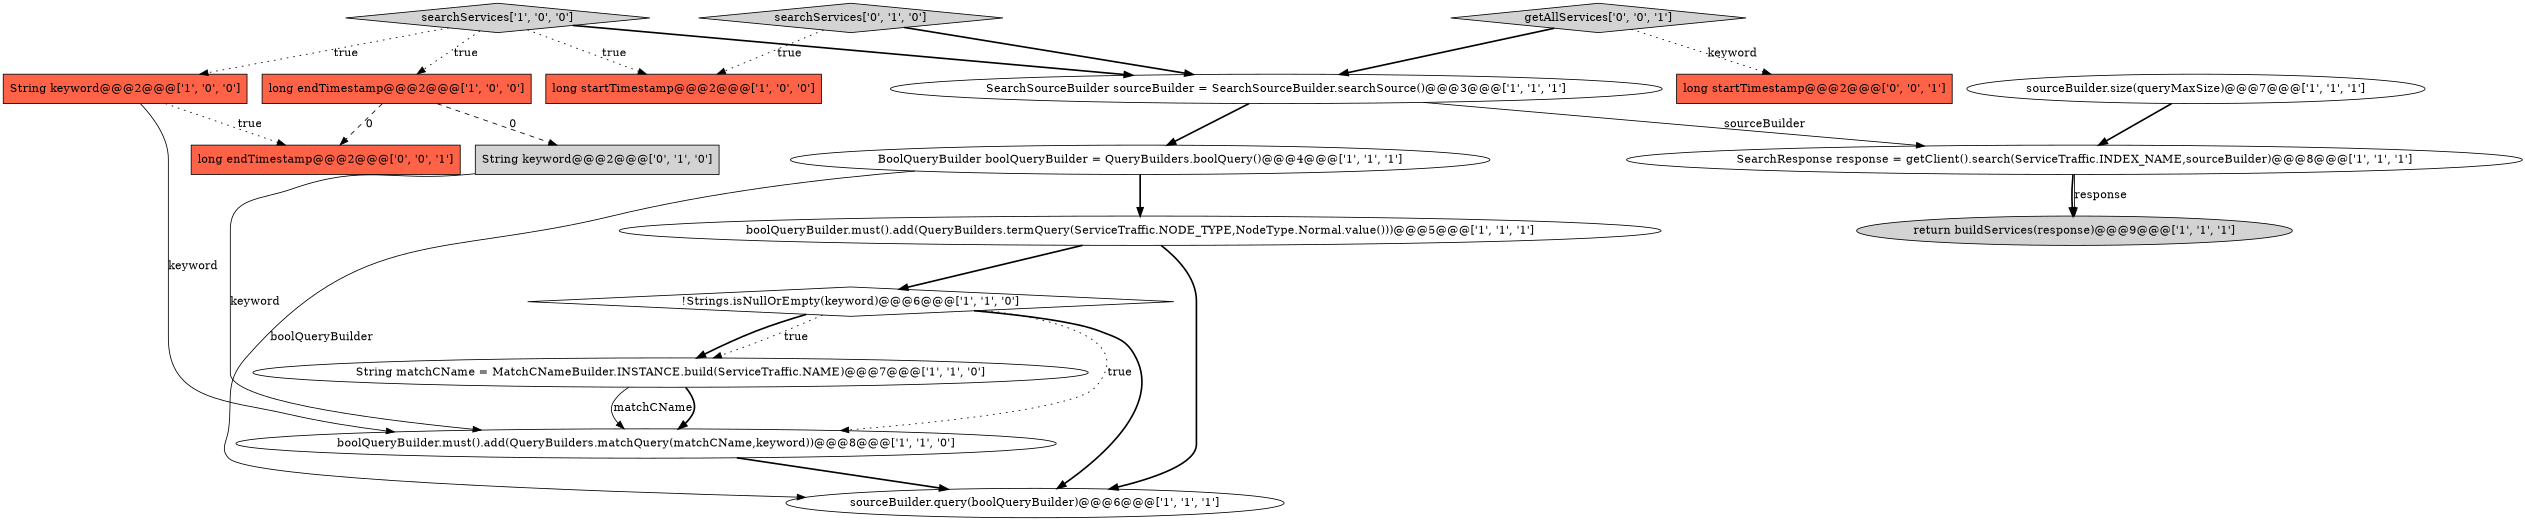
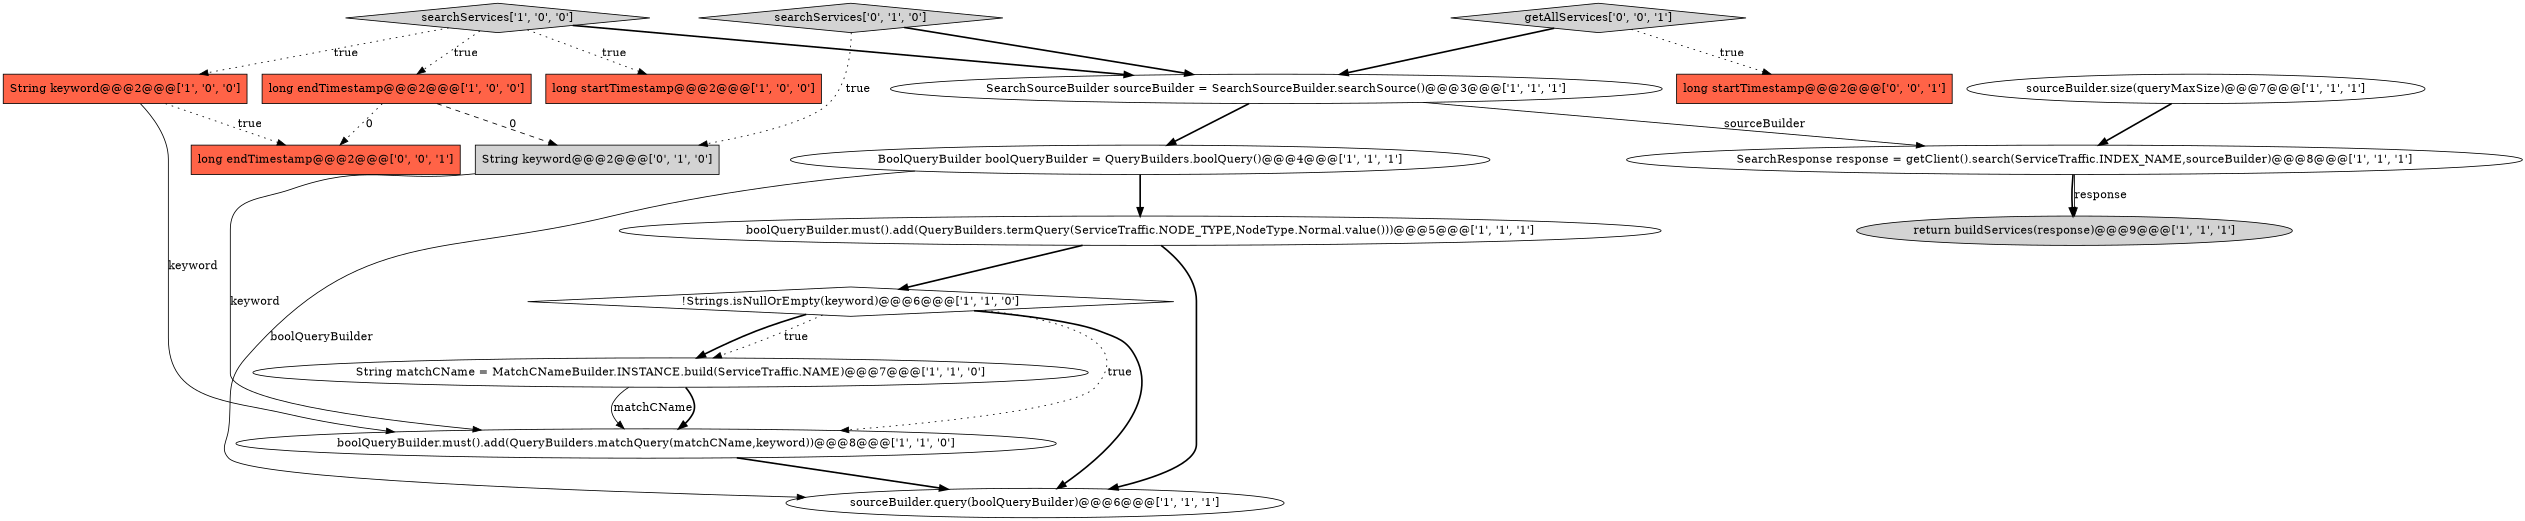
  digraph {
    node [fillcolor=white shape=ellipse style=filled]
    edge [style=bold]
    n1 [fillcolor=lightgray label="return buildServices(response)@@@9@@@['1', '1', '1']"]
    n2 [fillcolor=tomato label="long endTimestamp@@@2@@@['1', '0', '0']" shape=box]
    n3 [fillcolor=lightgray label="String keyword@@@2@@@['0', '1', '0']" shape=box]
    n4 [fillcolor=tomato label="long endTimestamp@@@2@@@['0', '0', '1']" shape=box]
    n5 [label="boolQueryBuilder.must().add(QueryBuilders.matchQuery(matchCName,keyword))@@@8@@@['1', '1', '0']"]
    n6 [fillcolor=lightgray label="searchServices['1', '0', '0']" shape=diamond]
    n7 [fillcolor=tomato label="String keyword@@@2@@@['1', '0', '0']" shape=box]
    n8 [fillcolor=tomato label="long startTimestamp@@@2@@@['1', '0', '0']" shape=box]
    n9 [label="SearchSourceBuilder sourceBuilder = SearchSourceBuilder.searchSource()@@@3@@@['1', '1', '1']"]
    n10 [label="SearchResponse response = getClient().search(ServiceTraffic.INDEX_NAME,sourceBuilder)@@@8@@@['1', '1', '1']"]
    n11 [label="BoolQueryBuilder boolQueryBuilder = QueryBuilders.boolQuery()@@@4@@@['1', '1', '1']"]
    n12 [fillcolor=lightgray label="getAllServices['0', '0', '1']" shape=diamond]
    n13 [fillcolor=tomato label="long startTimestamp@@@2@@@['0', '0', '1']" shape=box]
    n14 [label="sourceBuilder.query(boolQueryBuilder)@@@6@@@['1', '1', '1']"]
    n15 [label="sourceBuilder.size(queryMaxSize)@@@7@@@['1', '1', '1']"]
    n16 [label="boolQueryBuilder.must().add(QueryBuilders.termQuery(ServiceTraffic.NODE_TYPE,NodeType.Normal.value()))@@@5@@@['1', '1', '1']"]
    n17 [label="!Strings.isNullOrEmpty(keyword)@@@6@@@['1', '1', '0']" shape=diamond]
    n18 [label="String matchCName = MatchCNameBuilder.INSTANCE.build(ServiceTraffic.NAME)@@@7@@@['1', '1', '0']"]
    n19 [fillcolor=lightgray label="searchServices['0', '1', '0']" shape=diamond]
    n2 -> n3 [label=0 style=dashed]
-   n2 -> n4 [label=0 style=dashed]
+   n2 -> n4 [label=0 style=dotted]
    n3 -> n5 [label=keyword style=solid]
    n5 -> n14
    n6 -> n2 [label=true style=dotted]
    n6 -> n7 [label=true style=dotted]
    n6 -> n8 [label=true style=dotted]
    n6 -> n9
    n7 -> n4 [label=true style=dotted]
    n7 -> n5 [label=keyword style=solid]
    n9 -> n10 [label=sourceBuilder style=solid]
    n9 -> n11
    n10 -> n1
    n10 -> n1 [label=response style=solid]
    n11 -> n14 [label=boolQueryBuilder style=solid]
    n11 -> n16
    n12 -> n9
-   n12 -> n13 [label=keyword style=dotted]
+   n12 -> n13 [label=true style=dotted]
    n15 -> n10
    n16 -> n14
    n16 -> n17
    n17 -> n5 [label=true style=dotted]
    n17 -> n14
    n17 -> n18
    n17 -> n18 [label=true style=dotted]
    n18 -> n5 [label=matchCName style=solid]
    n18 -> n5
-   n19 -> n8 [label=true style=dotted]
+   n19 -> n3 [label=true style=dotted]
    n19 -> n9
  }
